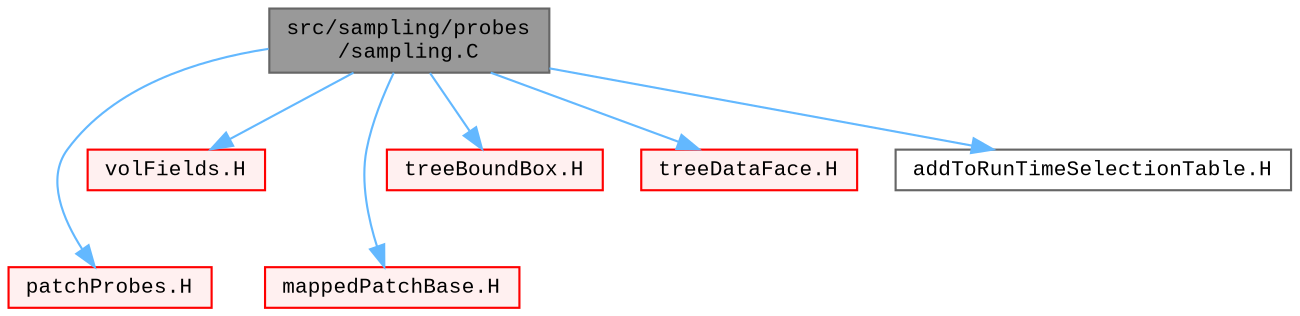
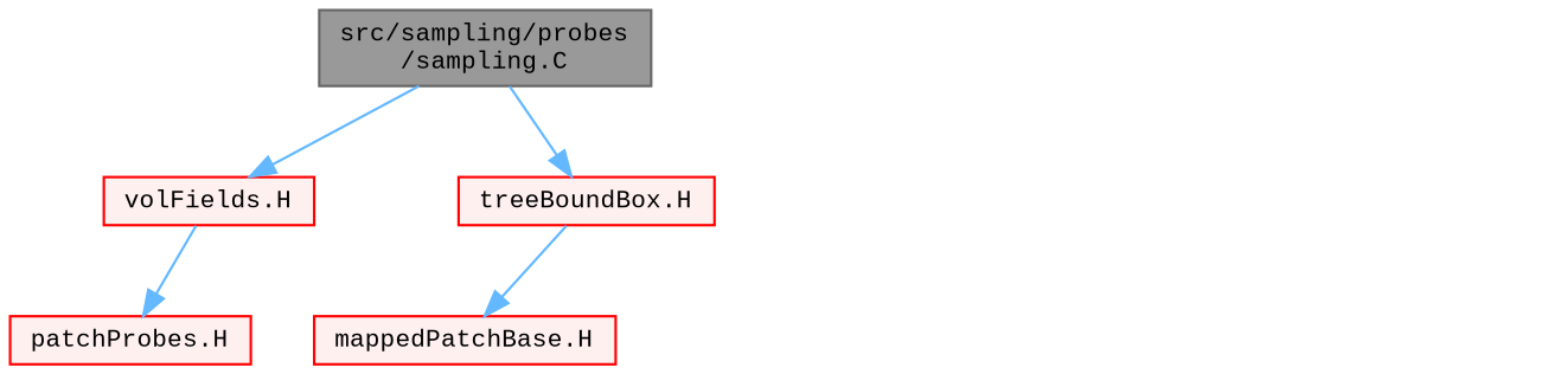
  digraph {
    fontname="Liberation Mono"
    node [color=red fillcolor="#FFF0F0" fontname="Liberation Mono" fontsize=10 shape=box style=filled]
    edge [color=steelblue1 fontname="Liberation Mono" fontsize=10 labelfontname=Helvetica labelfontsize=10 style=solid]
    n1 [color=gray40 fillcolor=grey60 fontcolor=black height=0.2 label="src/sampling/probes\l/sampling.C" width=0.4]
    n2 [height=0.2 label="patchProbes.H" width=0.4]
    n3 [height=0.2 label="volFields.H" width=0.4]
    n4 [height=0.2 label="mappedPatchBase.H" width=0.4]
    n5 [height=0.2 label="treeBoundBox.H" width=0.4]
-   n6 [height=0.2 label="treeDataFace.H" width=0.4]
-   n7 [color=grey40 fillcolor=white height=0.2 label="addToRunTimeSelectionTable.H" width=0.4]
-   n1 -> n2
+   n3 -> n2
    n1 -> n3
-   n1 -> n4
+   n5 -> n4
    n1 -> n5
-   n1 -> n6
-   n1 -> n7
  }
